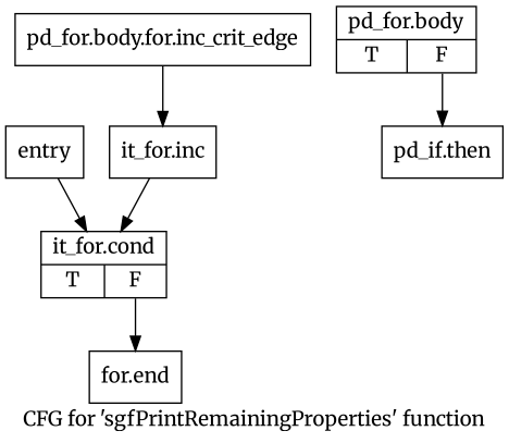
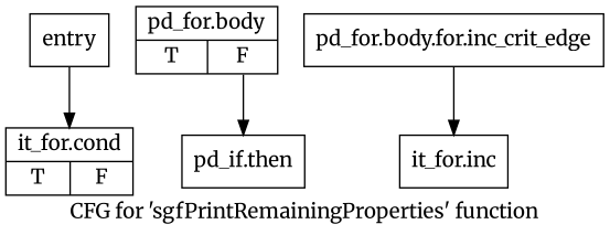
  digraph {
    fontname=Merriweather
    label="CFG for 'sgfPrintRemainingProperties' function"
    node [fontname=Merriweather shape=record]
    edge [fontname=Merriweather]
    n1 [label="{entry}"]
    n2 [label="{it_for.cond|{<s0>T|<s1>F}}"]
-   n3 [label="{for.end}"]
    n4 [label="{pd_for.body|{<s0>T|<s1>F}}"]
    n5 [label="{pd_if.then}"]
    n6 [label="{pd_for.body.for.inc_crit_edge}"]
    n7 [label="{it_for.inc}"]
    n1 -> n2
-   n2 -> n3 [tailport=s1]
    n4 -> n5 [tailport=s1]
    n6 -> n7
-   n7 -> n2
  }
